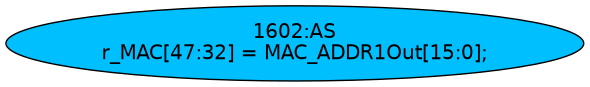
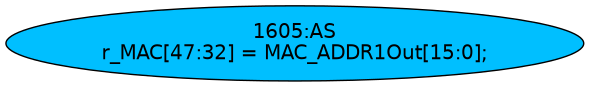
  strict digraph {
    rankdir=LR
    fontname="DejaVu Sans"
-   n1 [ast="<pyverilog.vparser.ast.Assign object at 0x7fbdee072510>" def_var="['r_MAC']" fillcolor=deepskyblue label="1602:AS\nr_MAC[47:32] = MAC_ADDR1Out[15:0];" statements="[]" style=filled typ=Assign use_var="['MAC_ADDR1Out']" fontname="DejaVu Sans"]
+   n1 [ast="<pyverilog.vparser.ast.Assign object at 0x7fbdee072510>" def_var="['r_MAC']" fillcolor=deepskyblue label="1605:AS\nr_MAC[47:32] = MAC_ADDR1Out[15:0];" statements="[]" style=filled typ=Assign use_var="['MAC_ADDR1Out']" fontname="DejaVu Sans"]
  }
